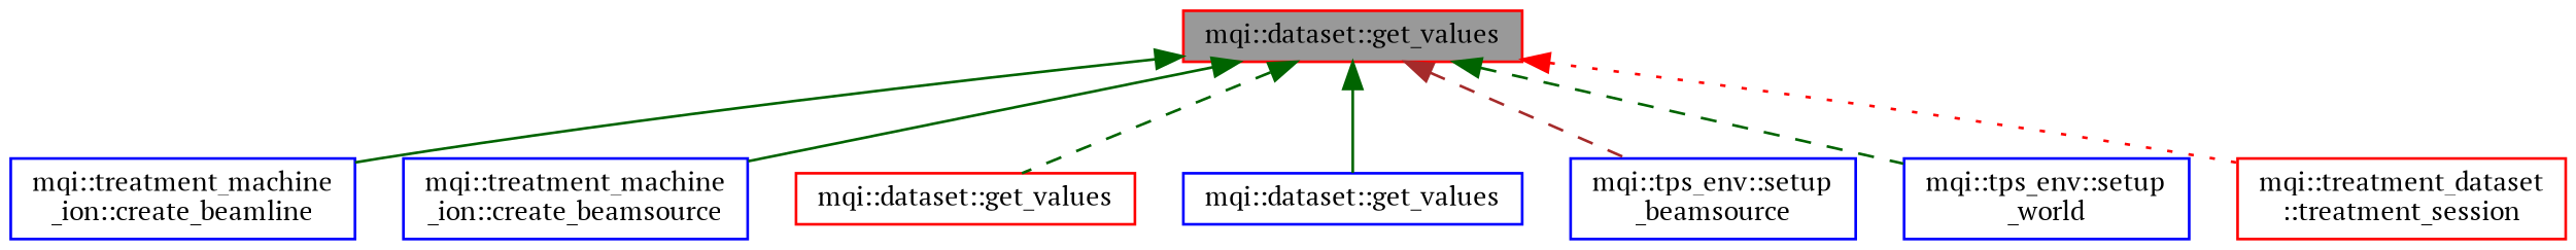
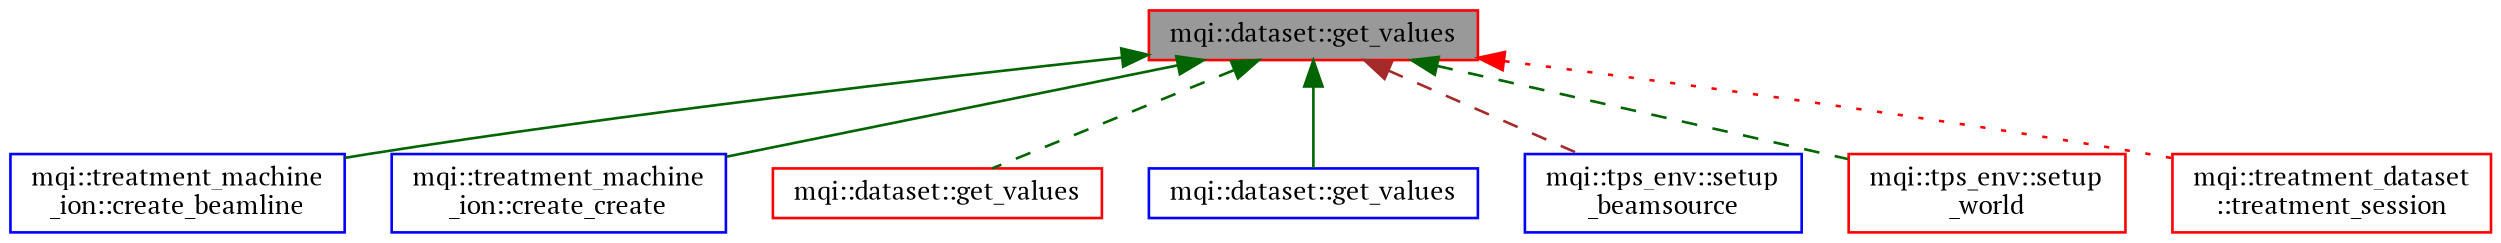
  digraph {
    fontname="PT Serif"
    rankdir=TB
    node [color=blue fillcolor=white fontname="PT Serif" fontsize=10 shape=box style=filled]
    edge [color=darkgreen dir=back fontname="PT Serif" fontsize=10 labelfontname=Helvetica labelfontsize=10 style=solid]
    n1 [color=red fillcolor=grey60 fontcolor=black height=0.2 label="mqi::dataset::get_values" width=0.4]
    n2 [height=0.2 label="mqi::treatment_machine\l_ion::create_beamline" width=0.4]
-   n3 [height=0.2 label="mqi::treatment_machine\l_ion::create_beamsource" width=0.4]
+   n3 [height=0.2 label="mqi::treatment_machine\l_ion::create_create" width=0.4]
    n4 [color=red height=0.2 label="mqi::dataset::get_values" width=0.4]
    n5 [height=0.2 label="mqi::dataset::get_values" width=0.4]
    n6 [height=0.2 label="mqi::tps_env::setup\l_beamsource" width=0.4]
-   n7 [height=0.2 label="mqi::tps_env::setup\l_world" width=0.4]
+   n7 [color=red height=0.2 label="mqi::tps_env::setup\l_world" width=0.4]
    n8 [color=red height=0.2 label="mqi::treatment_dataset\l::treatment_session" width=0.4]
    n1 -> n2
    n1 -> n3
    n1 -> n4 [style=dashed]
    n1 -> n5
    n1 -> n6 [color=brown style=dashed]
    n1 -> n7 [style=dashed]
    n1 -> n8 [color=red style=dotted]
  }
